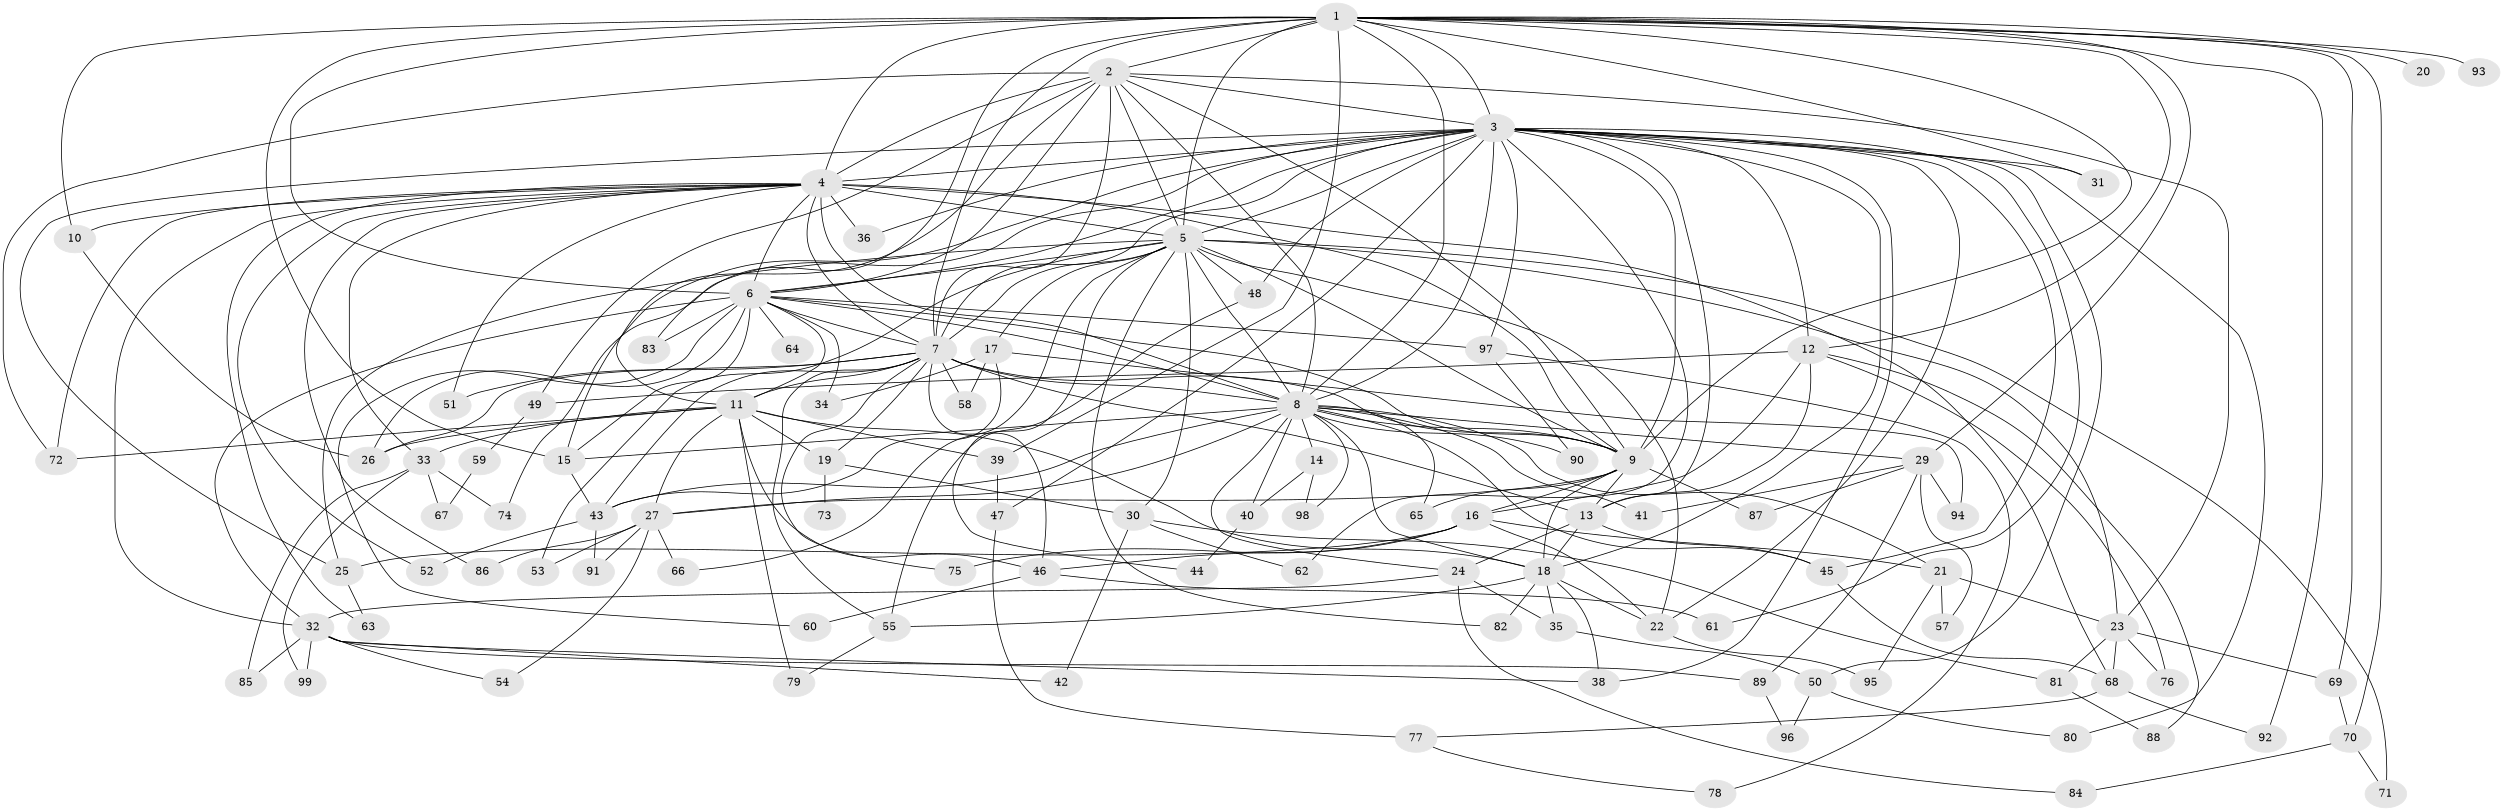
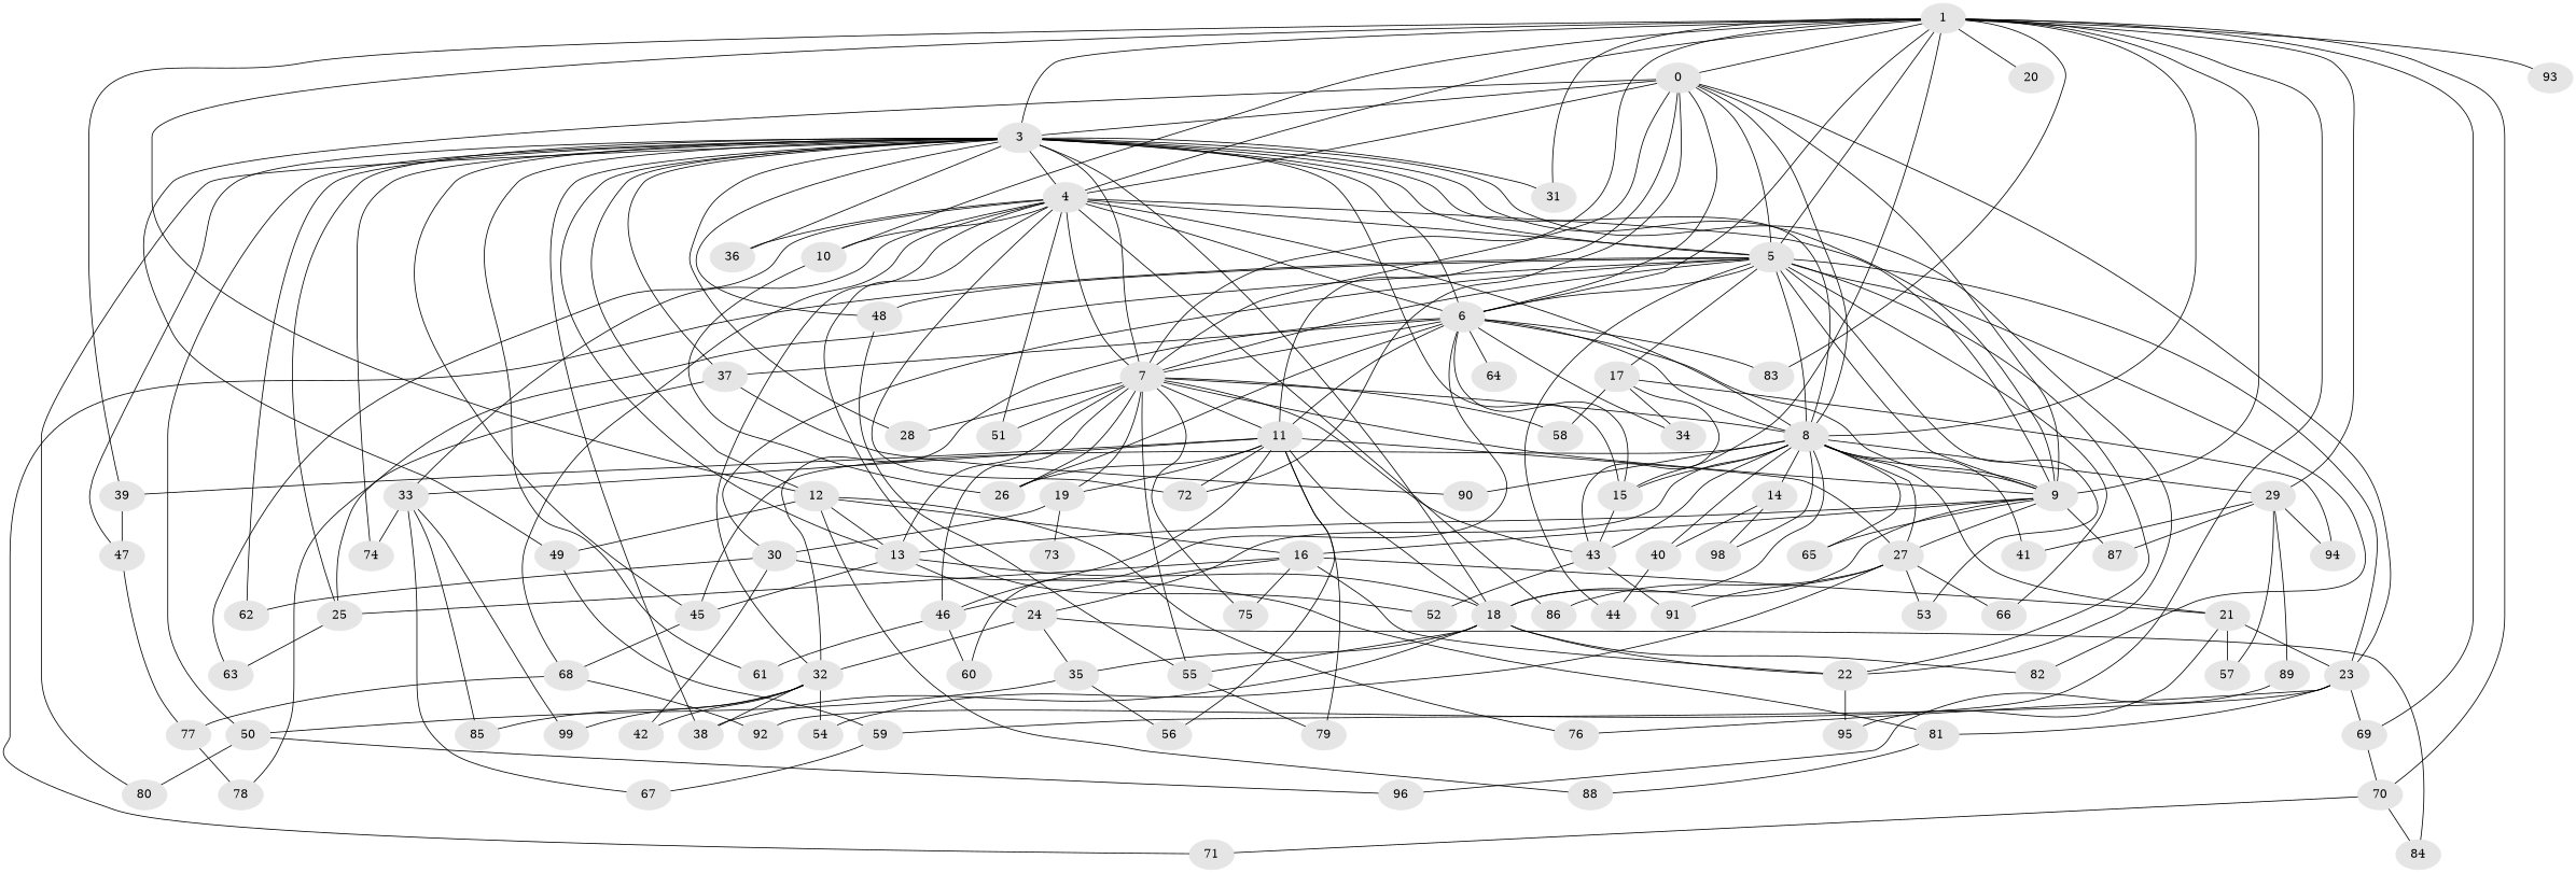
  graph {
    node [color=gray90 style=filled]
    edge [weight=1.0]
    1
-   2
+   2 [label=0]
    3
    4
    5
    6
    7
    8
    9
    10
    12
    15
    20
    29
    31
    39
    69
    70
    83
    92
    93
    11
    23
    49
    72
    13
    18
    22
    25
+   28
    36
-   37 [label=97]
+   37
    38
    45
    47
    48
    50
    61
    62
    74
    80
    32
    33
    51
    52
    63
    68
    86
    17
    30
    44
    53
    66
    71
    82
    26
    34
    60
    64
    19
    43
    46
    55
    58
    75
    14
    21
    24
    27
    40
    41
    65
    90
    98
    16
    87
    76
    88
    94
    57
    89
    84
+   56
    79
    59
    81
    35
    95
    78
    77
    96
    54
    42
    85
    99
    67
    73
    91
    1 -- 2
    1 -- 3
    1 -- 4 [weight=2.0]
    1 -- 5 [weight=2.0]
    1 -- 6
    1 -- 7
    1 -- 8
    1 -- 9
    1 -- 10
    1 -- 12
    1 -- 15
    1 -- 20
    1 -- 29
    1 -- 31
    1 -- 39
    1 -- 69
    1 -- 70
    1 -- 83
    1 -- 92
    1 -- 93
    2 -- 3 [weight=2.0]
    2 -- 4 [weight=2.0]
    2 -- 5
    2 -- 6
    2 -- 7
    2 -- 8
    2 -- 9
    2 -- 11
    2 -- 23
    2 -- 49
    2 -- 72
    3 -- 4 [weight=2.0]
    3 -- 5 [weight=2.0]
    3 -- 6
    3 -- 7 [weight=2.0]
    3 -- 8 [weight=2.0]
    3 -- 9 [weight=2.0]
    3 -- 12
    3 -- 15
    3 -- 31
    3 -- 13
    3 -- 18
    3 -- 22
    3 -- 25
+   3 -- 28
    3 -- 36
    3 -- 37
    3 -- 38
    3 -- 45
    3 -- 47
    3 -- 48
    3 -- 50
    3 -- 61
    3 -- 62
    3 -- 74
    3 -- 80
    4 -- 5 [weight=2.0]
    4 -- 6 [weight=3.0]
    4 -- 7 [weight=2.0]
    4 -- 8 [weight=3.0]
    4 -- 9 [weight=3.0]
    4 -- 10
    4 -- 72
    4 -- 36
    4 -- 32 [weight=2.0]
    4 -- 33
    4 -- 51
    4 -- 52
    4 -- 63
    4 -- 68
    4 -- 86
    5 -- 6
    5 -- 7 [weight=2.0]
    5 -- 8
    5 -- 9
    5 -- 23
    5 -- 22
    5 -- 25 [weight=2.0]
    5 -- 48
    5 -- 17
    5 -- 30
    5 -- 44
    5 -- 53
    5 -- 66
    5 -- 71
    5 -- 82
    6 -- 7
    6 -- 8
    6 -- 9
    6 -- 15
    6 -- 83
    6 -- 11
    6 -- 37
    6 -- 32
    6 -- 26
    6 -- 34
    6 -- 60
    6 -- 64
    7 -- 8
    7 -- 9
    7 -- 11
    7 -- 13
+   7 -- 28
    7 -- 51 [weight=2.0]
    7 -- 26
    7 -- 19
    7 -- 43
    7 -- 46
    7 -- 55
    7 -- 58
    7 -- 75
    8 -- 9
    8 -- 15
    8 -- 29
    8 -- 18
    8 -- 45 [weight=2.0]
    8 -- 43
    8 -- 14
    8 -- 21
    8 -- 24
    8 -- 27 [weight=2.0]
    8 -- 40
    8 -- 41
    8 -- 65
    8 -- 90
    8 -- 98
    9 -- 13
    9 -- 18
    9 -- 27
    9 -- 65
    9 -- 16
    9 -- 87
    10 -- 26
    12 -- 49
    12 -- 13
    12 -- 16
    12 -- 76
    12 -- 88
    15 -- 43
    29 -- 41
    29 -- 87
    29 -- 94
    29 -- 57
    29 -- 89
    39 -- 47
    69 -- 70
    70 -- 71
    70 -- 84
    11 -- 39
    11 -- 72
    11 -- 18 [weight=2.0]
    11 -- 33
    11 -- 26
    11 -- 19
    11 -- 46
    11 -- 27
+   11 -- 56
    11 -- 79
    23 -- 69
    23 -- 76
-   23 -- 68
+   23 -- 59
    23 -- 81
    49 -- 59
    13 -- 18
    13 -- 45
    13 -- 24
    18 -- 22
    18 -- 38
    18 -- 82
    18 -- 55
    18 -- 35
    22 -- 95
    25 -- 63
    37 -- 90
    37 -- 78
    45 -- 68
    47 -- 77
    48 -- 55
    50 -- 80
    50 -- 96
    32 -- 38
-   32 -- 89
    32 -- 54
    32 -- 42
    32 -- 85
    32 -- 99
    33 -- 74
    33 -- 85
    33 -- 99
    33 -- 67
    68 -- 92
    68 -- 77
    17 -- 34
    17 -- 43
    17 -- 58
    17 -- 94
    30 -- 62
    30 -- 81
    30 -- 42
    19 -- 30
    19 -- 73
    43 -- 52
    43 -- 91
    46 -- 61
    46 -- 60
    55 -- 79
    14 -- 40
    14 -- 98
    21 -- 23
    21 -- 57
    21 -- 95
    24 -- 32
    24 -- 84
    24 -- 35
    27 -- 86
    27 -- 53
    27 -- 66
    27 -- 54
    27 -- 91
    40 -- 44
    16 -- 22
    16 -- 25
    16 -- 46
    16 -- 75
    16 -- 21
    89 -- 96
    59 -- 67
    81 -- 88
    35 -- 50
+   35 -- 56
    77 -- 78
  }
